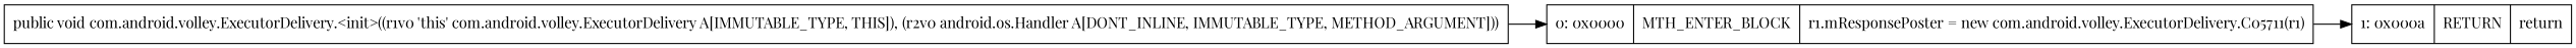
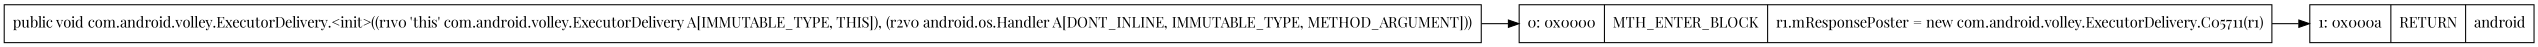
  digraph {
    rankdir=LR
    fontname="Playfair Display"
    node [shape=record fontname="Playfair Display"]
    edge [fontname="Playfair Display"]
    n1 [label="{0\:\ 0x0000|MTH_ENTER_BLOCK\l|r1.mResponsePoster = new com.android.volley.ExecutorDelivery.C05711(r1)\l}"]
-   n2 [label="{1\:\ 0x000a|RETURN\l|return\l}"]
+   n2 [label="{1\:\ 0x000a|RETURN\l|android\l}"]
    n3 [label="{public void com.android.volley.ExecutorDelivery.\<init\>((r1v0 'this' com.android.volley.ExecutorDelivery A[IMMUTABLE_TYPE, THIS]), (r2v0 android.os.Handler A[DONT_INLINE, IMMUTABLE_TYPE, METHOD_ARGUMENT])) }"]
    n1 -> n2
    n3 -> n1
  }
